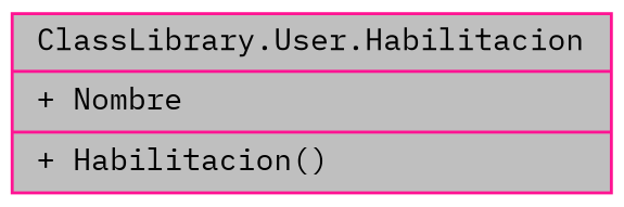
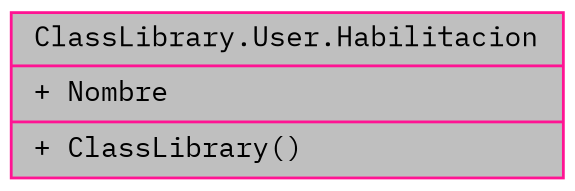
  digraph {
    fontname="IBM Plex Mono"
-   n1 [color=deeppink fillcolor=grey75 fontcolor=black fontname="IBM Plex Mono" fontsize=10 height=0.2 label="{ClassLibrary.User.Habilitacion\n|+ Nombre\l|+ Habilitacion()\l}" shape=record style=filled width=0.4]
+   n1 [color=deeppink fillcolor=grey75 fontcolor=black fontname="IBM Plex Mono" fontsize=10 height=0.2 label="{ClassLibrary.User.Habilitacion\n|+ Nombre\l|+ ClassLibrary()\l}" shape=record style=filled width=0.4]
  }
